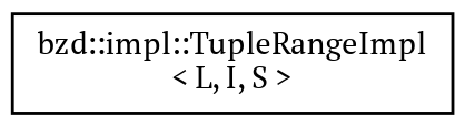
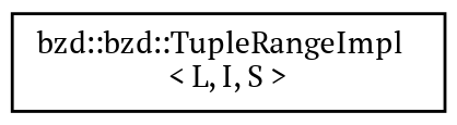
  digraph {
    rankdir=LR
    fontname="PT Serif"
-   n1 [color=black fillcolor=white fontname="PT Serif" fontsize=10 height=0.2 label="bzd::impl::TupleRangeImpl\l\< L, I, S \>" shape=record style=filled width=0.4]
+   n1 [color=black fillcolor=white fontname="PT Serif" fontsize=10 height=0.2 label="bzd::bzd::TupleRangeImpl\l\< L, I, S \>" shape=record style=filled width=0.4]
  }
